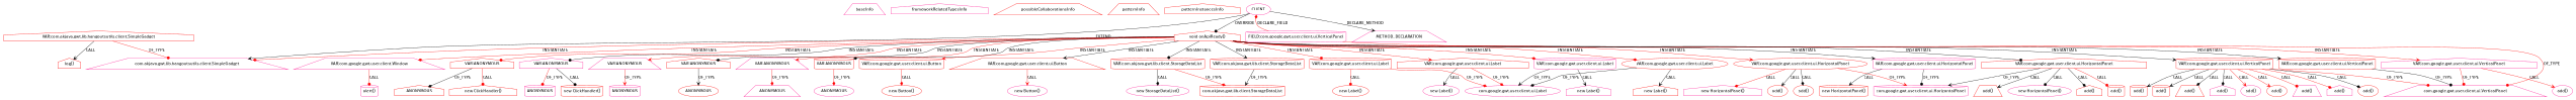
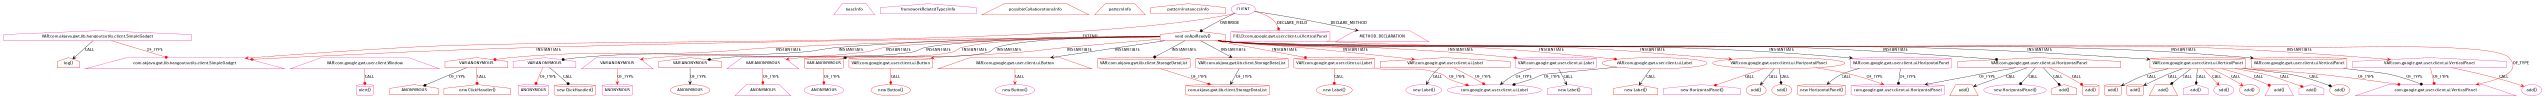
  digraph {
    fontname="Fira Sans"
    node [color=red fontname="Fira Sans" shape=cylinder isFrameworkType=false vertexType=VARIABLE_EXPRESION]
    edge [arrowhead=vee color=black fontname="Fira Sans"]
    baseInfo [category=pattern color=deeppink graphId=898 isAnonymous=false possibleRelation=false shape=trapezium isFrameworkType="" vertexType=""]
    frameworkRelatedTypesInfo [0="com.akjava.gwt.lib.hangoutsutils.client.SimpleGadget" color=deeppink shape=house isFrameworkType="" vertexType=""]
    possibleCollaborationsInfo [shape=trapezium isFrameworkType="" vertexType=""]
    patternInfo [frequency=2.0 patternRootClient=0 shape=trapezium isFrameworkType="" vertexType=""]
    patternInstancesInfo [0="akjava-GWT-Hangouts~/akjava-GWT-Hangouts/GWT-Hangouts-master/apps/easyoverlay/src/com/akjava/gwt/hangout/easyoverlay/client/EasyOverlay.java~EasyOverlay~492" 1="akjava-GWT-Hangouts~/akjava-GWT-Hangouts/GWT-Hangouts-master/apps/sound-player/src/com/akjava/gwt/hangout/soundplayer/client/HangoutSoundPlayer.java~HangoutSoundPlayer~561" shape=house isFrameworkType="" vertexType=""]
    n6 [color=deeppink label="com.akjava.gwt.lib.hangoutsutils.client.SimpleGadget" shape=trapezium vertexType=FRAMEWORK_CLASS_TYPE]
-   n7 [label="VAR:com.akjava.gwt.lib.hangoutsutils.client.SimpleGadget" shape=house]
+   n7 [color=deeppink label="VAR:com.akjava.gwt.lib.hangoutsutils.client.SimpleGadget" shape=house]
    n8 [label="log()" shape=house vertexType=INSIDE_CALL]
    n9 [color=deeppink label=CLIENT shape=ellipse vertexType=ROOT_CLIENT_CLASS_DECLARATION]
    n10 [color=deeppink label="FIELD:com.google.gwt.user.client.ui.VerticalPanel" vertexType=FIELD_DECLARATION]
    n11 [color=deeppink label=METHOD_DECLARATION shape=trapezium vertexType=CLIENT_METHOD_DECLARATION]
    n12 [label="void onApiReady()" shape=house vertexType=OVERRIDING_METHOD_DECLARATION]
    n13 [color=deeppink label="com.google.gwt.user.client.ui.VerticalPanel" shape=trapezium vertexType=FRAMEWORK_CLASS_TYPE]
    n14 [color=deeppink label="VAR:com.google.gwt.user.client.Window" shape=trapezium]
    n15 [label="VAR:ANONYMOUS" shape=house]
    n16 [color=deeppink label="VAR:ANONYMOUS" shape=house]
    n17 [color=deeppink label="VAR:ANONYMOUS" shape=trapezium]
    n18 [label="VAR:ANONYMOUS" shape=house]
    n19 [color=deeppink label="VAR:ANONYMOUS" shape=trapezium]
    n20 [label="VAR:ANONYMOUS"]
    n21 [label="VAR:com.google.gwt.user.client.ui.Button"]
    n22 [label="VAR:com.google.gwt.user.client.ui.Button" shape=trapezium]
    n23 [label="VAR:com.akjava.gwt.lib.client.StorageDataList"]
    n24 [label="VAR:com.akjava.gwt.lib.client.StorageDataList"]
    n25 [label="VAR:com.google.gwt.user.client.ui.VerticalPanel"]
    n26 [label="VAR:com.google.gwt.user.client.ui.VerticalPanel"]
    n27 [color=deeppink label="VAR:com.google.gwt.user.client.ui.VerticalPanel" shape=house]
    n28 [label="VAR:com.google.gwt.user.client.ui.Label"]
    n29 [label="VAR:com.google.gwt.user.client.ui.Label" shape=house]
    n30 [color=deeppink label="VAR:com.google.gwt.user.client.ui.Label"]
    n31 [label="VAR:com.google.gwt.user.client.ui.Label" shape=ellipse]
    n32 [label="VAR:com.google.gwt.user.client.ui.HorizontalPanel" shape=house]
    n33 [label="VAR:com.google.gwt.user.client.ui.HorizontalPanel" shape=ellipse]
    n34 [color=deeppink label="VAR:com.google.gwt.user.client.ui.HorizontalPanel"]
    n35 [color=deeppink label="alert()" vertexType=INSIDE_CALL]
    n36 [label="new ClickHandler()" shape=house vertexType=CONSTRUCTOR_CALL]
    n37 [label=ANONYMOUS shape=house vertexType=REFERENCE_ANONYMOUS_DECLARATION]
    n38 [label="new ClickHandler()" vertexType=CONSTRUCTOR_CALL]
    n39 [color=deeppink label=ANONYMOUS vertexType=REFERENCE_ANONYMOUS_DECLARATION]
    n40 [color=deeppink label=ANONYMOUS vertexType=REFERENCE_ANONYMOUS_DECLARATION]
    n41 [label=ANONYMOUS shape=ellipse vertexType=REFERENCE_ANONYMOUS_DECLARATION]
    n42 [color=deeppink label=ANONYMOUS shape=trapezium vertexType=REFERENCE_ANONYMOUS_DECLARATION]
    n43 [color=deeppink label=ANONYMOUS shape=ellipse vertexType=REFERENCE_ANONYMOUS_DECLARATION]
    n44 [label="new Button()" shape=ellipse vertexType=CONSTRUCTOR_CALL]
    n45 [color=deeppink label="new Button()" shape=ellipse vertexType=CONSTRUCTOR_CALL]
-   n46 [color=deeppink label="new StorageDataList()" shape=ellipse vertexType=CONSTRUCTOR_CALL]
    n47 [label="com.akjava.gwt.lib.client.StorageDataList" vertexType=FRAMEWORK_CLASS_TYPE]
    n48 [color=deeppink label="add()" shape=ellipse vertexType=INSIDE_CALL]
    n49 [label="add()" shape=ellipse vertexType=INSIDE_CALL]
    n50 [color=deeppink label="add()" shape=trapezium vertexType=INSIDE_CALL]
    n51 [color=deeppink label="add()" shape=house vertexType=INSIDE_CALL]
    n52 [label="add()" shape=ellipse vertexType=INSIDE_CALL]
    n53 [label="add()" vertexType=INSIDE_CALL]
    n54 [label="add()" vertexType=INSIDE_CALL]
    n55 [label="add()" shape=trapezium vertexType=INSIDE_CALL]
    n56 [color=deeppink label="add()" shape=house vertexType=INSIDE_CALL]
    n57 [color=deeppink label="add()" shape=ellipse vertexType=INSIDE_CALL]
    n58 [label="new Label()" shape=ellipse vertexType=CONSTRUCTOR_CALL]
    n59 [color=deeppink label="com.google.gwt.user.client.ui.Label" shape=ellipse vertexType=FRAMEWORK_CLASS_TYPE]
    n60 [color=deeppink label="new Label()" shape=ellipse vertexType=CONSTRUCTOR_CALL]
    n61 [color=deeppink label="new Label()" shape=house vertexType=CONSTRUCTOR_CALL]
    n62 [label="new Label()" shape=house vertexType=CONSTRUCTOR_CALL]
    n63 [color=deeppink label="com.google.gwt.user.client.ui.HorizontalPanel" vertexType=FRAMEWORK_CLASS_TYPE]
    n64 [color=deeppink label="new HorizontalPanel()" shape=ellipse vertexType=CONSTRUCTOR_CALL]
    n65 [label="add()" shape=house vertexType=INSIDE_CALL]
    n66 [label="add()" vertexType=INSIDE_CALL]
    n67 [label="add()" shape=trapezium vertexType=INSIDE_CALL]
    n68 [color=deeppink label="new HorizontalPanel()" shape=house vertexType=CONSTRUCTOR_CALL]
    n69 [label="add()" shape=ellipse vertexType=INSIDE_CALL]
    n70 [label="add()" shape=ellipse vertexType=INSIDE_CALL]
    n71 [label="new HorizontalPanel()" vertexType=CONSTRUCTOR_CALL]
    n7 -> n6 [arrowhead=dot color=red label=OF_TYPE]
    n7 -> n8 [label=CALL]
-   n9 -> n6 [label=EXTEND]
-   n10 -> n9 [arrowhead=diamond color=red label=DECLARE_FIELD]
+   n9 -> n6 [color=red label=EXTEND]
+   n9 -> n10 [arrowhead=diamond color=red label=DECLARE_FIELD]
    n9 -> n11 [label=DECLARE_METHOD]
    n9 -> n12 [arrowhead=dot label=OVERRIDE]
-   n10 -> n13 [arrowhead=dot color=red label=OF_TYPE]
+   n10 -> n13 [color=red label=OF_TYPE]
    n12 -> n6 [arrowhead=diamond color=red label=INSTANTIATE]
-   n12 -> n14 [arrowhead=diamond color=red label=INSTANTIATE]
    n12 -> n15 [arrowhead=dot color=red label=INSTANTIATE]
    n12 -> n16 [arrowhead=dot label=INSTANTIATE]
    n12 -> n17 [color=red label=INSTANTIATE]
    n12 -> n18 [arrowhead=diamond label=INSTANTIATE]
    n12 -> n19 [color=red label=INSTANTIATE]
    n12 -> n20 [arrowhead=diamond label=INSTANTIATE]
    n12 -> n21 [color=red label=INSTANTIATE]
    n12 -> n22 [label=INSTANTIATE]
    n12 -> n23 [arrowhead=dot label=INSTANTIATE]
    n12 -> n24 [label=INSTANTIATE]
    n12 -> n25 [label=INSTANTIATE]
    n12 -> n26 [label=INSTANTIATE]
    n12 -> n27 [color=red label=INSTANTIATE]
    n12 -> n28 [arrowhead=dot color=red label=INSTANTIATE]
    n12 -> n29 [color=red label=INSTANTIATE]
    n12 -> n30 [arrowhead=diamond color=red label=INSTANTIATE]
    n12 -> n31 [arrowhead=diamond color=red label=INSTANTIATE]
    n12 -> n32 [arrowhead=dot label=INSTANTIATE]
    n12 -> n33 [color=red label=INSTANTIATE]
    n12 -> n34 [label=INSTANTIATE]
    n14 -> n35 [arrowhead=dot color=red label=CALL]
    n15 -> n36 [arrowhead=dot color=red label=CALL]
    n15 -> n37 [arrowhead=diamond label=OF_TYPE]
    n16 -> n38 [arrowhead=dot label=CALL]
    n16 -> n39 [arrowhead=dot color=red label=OF_TYPE]
    n17 -> n40 [color=red label=OF_TYPE]
    n18 -> n41 [label=OF_TYPE]
    n19 -> n42 [arrowhead=diamond color=red label=OF_TYPE]
    n20 -> n43 [arrowhead=diamond color=red label=OF_TYPE]
    n21 -> n44 [arrowhead=diamond color=red label=CALL]
    n22 -> n45 [color=red label=CALL]
-   n23 -> n46 [arrowhead=diamond label=CALL]
    n23 -> n47 [arrowhead=diamond color=red label=OF_TYPE]
    n24 -> n47 [label=OF_TYPE]
    n25 -> n13 [arrowhead=dot color=red label=OF_TYPE]
    n25 -> n48 [color=red label=CALL]
    n25 -> n49 [color=red label=CALL]
    n25 -> n50 [arrowhead=dot color=red label=CALL]
    n25 -> n51 [arrowhead=diamond color=red label=CALL]
    n25 -> n52 [arrowhead=diamond label=CALL]
    n25 -> n53 [label=CALL]
    n25 -> n54 [label=CALL]
    n25 -> n55 [arrowhead=diamond label=CALL]
    n25 -> n56 [arrowhead=diamond label=CALL]
    n26 -> n13 [arrowhead=dot label=OF_TYPE]
    n27 -> n13 [arrowhead=dot color=red label=OF_TYPE]
    n27 -> n57 [color=red label=CALL]
    n28 -> n58 [arrowhead=dot color=red label=CALL]
    n28 -> n59 [arrowhead=diamond color=red label=OF_TYPE]
    n29 -> n59 [arrowhead=diamond color=red label=OF_TYPE]
    n29 -> n60 [label=CALL]
    n30 -> n59 [label=OF_TYPE]
    n30 -> n61 [label=CALL]
    n31 -> n59 [arrowhead=diamond label=OF_TYPE]
    n31 -> n62 [label=CALL]
    n32 -> n63 [label=OF_TYPE]
    n32 -> n64 [arrowhead=dot label=CALL]
    n32 -> n65 [arrowhead=diamond label=CALL]
    n32 -> n66 [arrowhead=dot color=red label=CALL]
    n32 -> n67 [label=CALL]
    n33 -> n63 [color=red label=OF_TYPE]
    n33 -> n68 [arrowhead=diamond color=red label=CALL]
    n33 -> n69 [label=CALL]
    n33 -> n70 [arrowhead=diamond label=CALL]
    n34 -> n63 [arrowhead=dot label=OF_TYPE]
    n34 -> n71 [label=CALL]
  }
